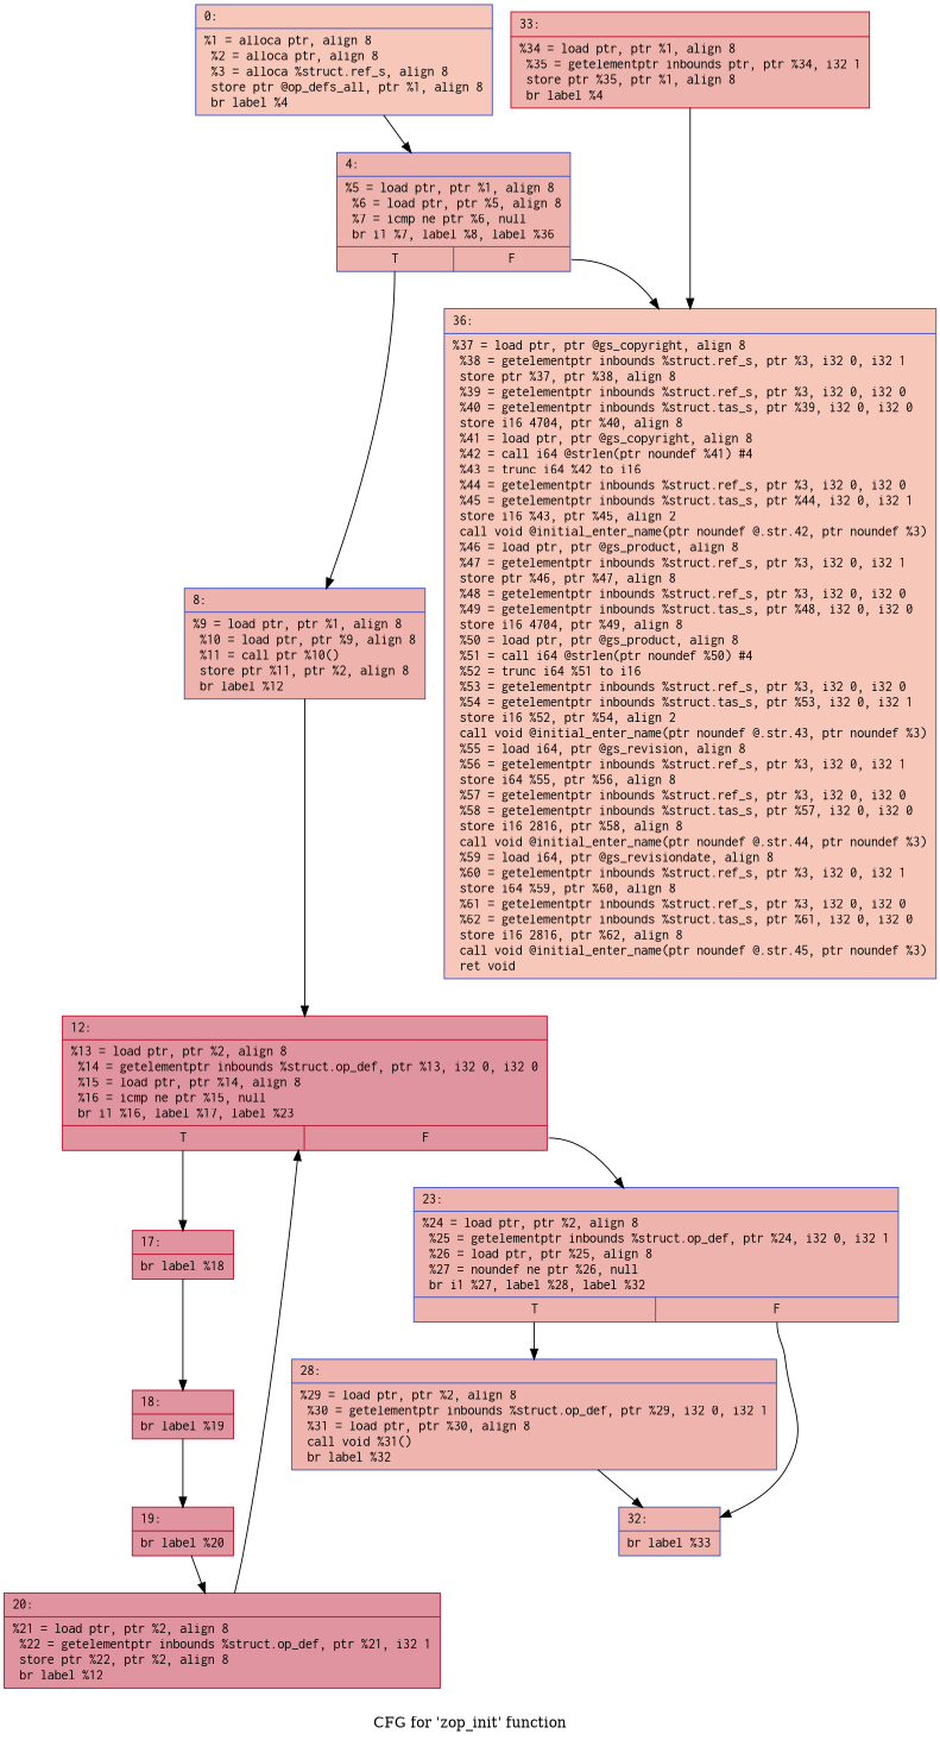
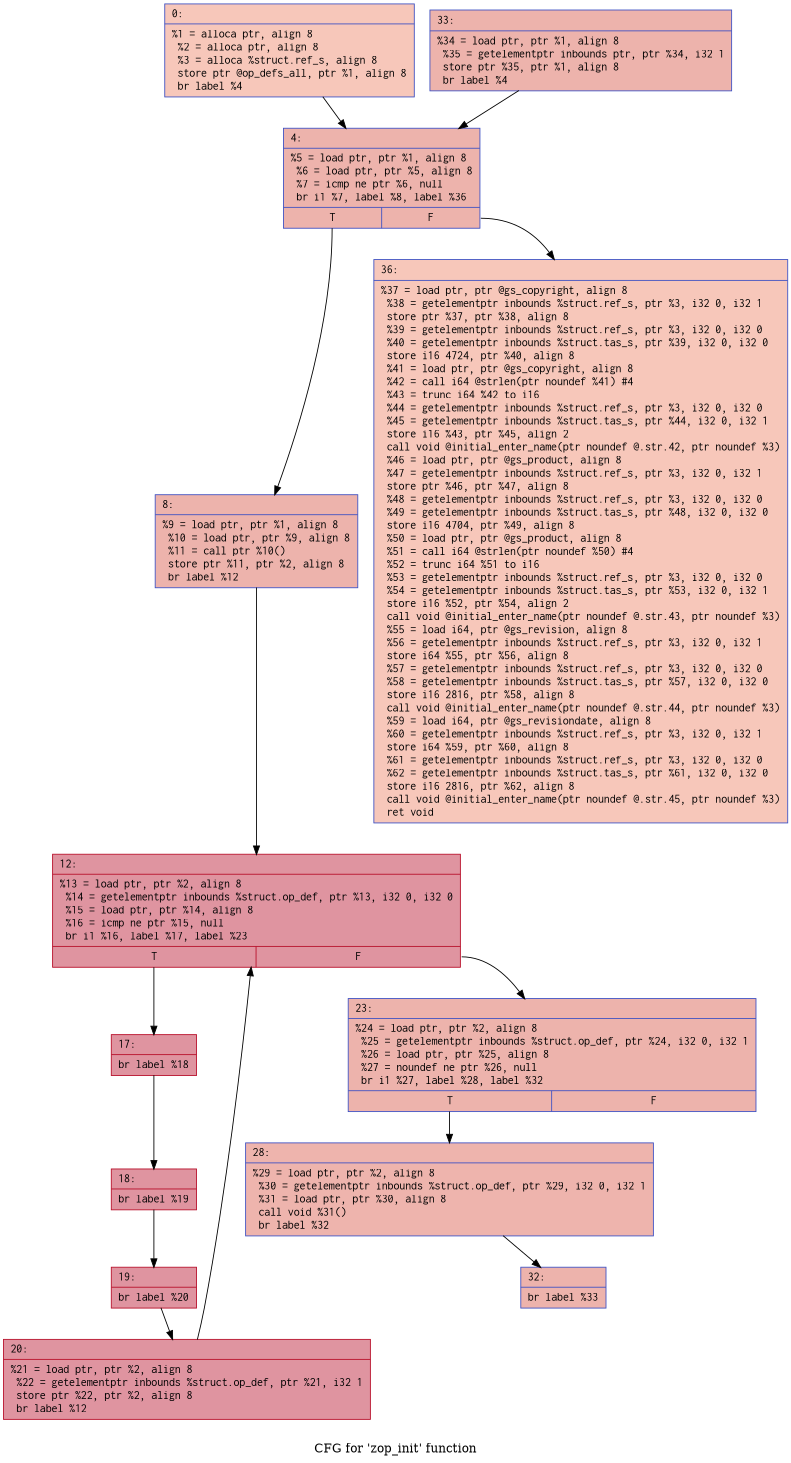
  digraph {
    label="CFG for 'zop_init' function"
    node [color="#3d50c3ff" fillcolor="#d6524470" fontname=Courier shape=record style=filled]
    n1 [fillcolor="#ec7f6370" label="{0:\l|  %1 = alloca ptr, align 8\l  %2 = alloca ptr, align 8\l  %3 = alloca %struct.ref_s, align 8\l  store ptr @op_defs_all, ptr %1, align 8\l  br label %4\l}"]
    n2 [label="{4:\l|  %5 = load ptr, ptr %1, align 8\l  %6 = load ptr, ptr %5, align 8\l  %7 = icmp ne ptr %6, null\l  br i1 %7, label %8, label %36\l|{<s0>T|<s1>F}}"]
    n3 [label="{8:\l|  %9 = load ptr, ptr %1, align 8\l  %10 = load ptr, ptr %9, align 8\l  %11 = call ptr %10()\l  store ptr %11, ptr %2, align 8\l  br label %12\l}"]
-   n4 [fillcolor="#ec7f6370" label="{36:\l|  %37 = load ptr, ptr @gs_copyright, align 8\l  %38 = getelementptr inbounds %struct.ref_s, ptr %3, i32 0, i32 1\l  store ptr %37, ptr %38, align 8\l  %39 = getelementptr inbounds %struct.ref_s, ptr %3, i32 0, i32 0\l  %40 = getelementptr inbounds %struct.tas_s, ptr %39, i32 0, i32 0\l  store i16 4704, ptr %40, align 8\l  %41 = load ptr, ptr @gs_copyright, align 8\l  %42 = call i64 @strlen(ptr noundef %41) #4\l  %43 = trunc i64 %42 to i16\l  %44 = getelementptr inbounds %struct.ref_s, ptr %3, i32 0, i32 0\l  %45 = getelementptr inbounds %struct.tas_s, ptr %44, i32 0, i32 1\l  store i16 %43, ptr %45, align 2\l  call void @initial_enter_name(ptr noundef @.str.42, ptr noundef %3)\l  %46 = load ptr, ptr @gs_product, align 8\l  %47 = getelementptr inbounds %struct.ref_s, ptr %3, i32 0, i32 1\l  store ptr %46, ptr %47, align 8\l  %48 = getelementptr inbounds %struct.ref_s, ptr %3, i32 0, i32 0\l  %49 = getelementptr inbounds %struct.tas_s, ptr %48, i32 0, i32 0\l  store i16 4704, ptr %49, align 8\l  %50 = load ptr, ptr @gs_product, align 8\l  %51 = call i64 @strlen(ptr noundef %50) #4\l  %52 = trunc i64 %51 to i16\l  %53 = getelementptr inbounds %struct.ref_s, ptr %3, i32 0, i32 0\l  %54 = getelementptr inbounds %struct.tas_s, ptr %53, i32 0, i32 1\l  store i16 %52, ptr %54, align 2\l  call void @initial_enter_name(ptr noundef @.str.43, ptr noundef %3)\l  %55 = load i64, ptr @gs_revision, align 8\l  %56 = getelementptr inbounds %struct.ref_s, ptr %3, i32 0, i32 1\l  store i64 %55, ptr %56, align 8\l  %57 = getelementptr inbounds %struct.ref_s, ptr %3, i32 0, i32 0\l  %58 = getelementptr inbounds %struct.tas_s, ptr %57, i32 0, i32 0\l  store i16 2816, ptr %58, align 8\l  call void @initial_enter_name(ptr noundef @.str.44, ptr noundef %3)\l  %59 = load i64, ptr @gs_revisiondate, align 8\l  %60 = getelementptr inbounds %struct.ref_s, ptr %3, i32 0, i32 1\l  store i64 %59, ptr %60, align 8\l  %61 = getelementptr inbounds %struct.ref_s, ptr %3, i32 0, i32 0\l  %62 = getelementptr inbounds %struct.tas_s, ptr %61, i32 0, i32 0\l  store i16 2816, ptr %62, align 8\l  call void @initial_enter_name(ptr noundef @.str.45, ptr noundef %3)\l  ret void\l}"]
+   n4 [fillcolor="#ec7f6370" label="{36:\l|  %37 = load ptr, ptr @gs_copyright, align 8\l  %38 = getelementptr inbounds %struct.ref_s, ptr %3, i32 0, i32 1\l  store ptr %37, ptr %38, align 8\l  %39 = getelementptr inbounds %struct.ref_s, ptr %3, i32 0, i32 0\l  %40 = getelementptr inbounds %struct.tas_s, ptr %39, i32 0, i32 0\l  store i16 4724, ptr %40, align 8\l  %41 = load ptr, ptr @gs_copyright, align 8\l  %42 = call i64 @strlen(ptr noundef %41) #4\l  %43 = trunc i64 %42 to i16\l  %44 = getelementptr inbounds %struct.ref_s, ptr %3, i32 0, i32 0\l  %45 = getelementptr inbounds %struct.tas_s, ptr %44, i32 0, i32 1\l  store i16 %43, ptr %45, align 2\l  call void @initial_enter_name(ptr noundef @.str.42, ptr noundef %3)\l  %46 = load ptr, ptr @gs_product, align 8\l  %47 = getelementptr inbounds %struct.ref_s, ptr %3, i32 0, i32 1\l  store ptr %46, ptr %47, align 8\l  %48 = getelementptr inbounds %struct.ref_s, ptr %3, i32 0, i32 0\l  %49 = getelementptr inbounds %struct.tas_s, ptr %48, i32 0, i32 0\l  store i16 4704, ptr %49, align 8\l  %50 = load ptr, ptr @gs_product, align 8\l  %51 = call i64 @strlen(ptr noundef %50) #4\l  %52 = trunc i64 %51 to i16\l  %53 = getelementptr inbounds %struct.ref_s, ptr %3, i32 0, i32 0\l  %54 = getelementptr inbounds %struct.tas_s, ptr %53, i32 0, i32 1\l  store i16 %52, ptr %54, align 2\l  call void @initial_enter_name(ptr noundef @.str.43, ptr noundef %3)\l  %55 = load i64, ptr @gs_revision, align 8\l  %56 = getelementptr inbounds %struct.ref_s, ptr %3, i32 0, i32 1\l  store i64 %55, ptr %56, align 8\l  %57 = getelementptr inbounds %struct.ref_s, ptr %3, i32 0, i32 0\l  %58 = getelementptr inbounds %struct.tas_s, ptr %57, i32 0, i32 0\l  store i16 2816, ptr %58, align 8\l  call void @initial_enter_name(ptr noundef @.str.44, ptr noundef %3)\l  %59 = load i64, ptr @gs_revisiondate, align 8\l  %60 = getelementptr inbounds %struct.ref_s, ptr %3, i32 0, i32 1\l  store i64 %59, ptr %60, align 8\l  %61 = getelementptr inbounds %struct.ref_s, ptr %3, i32 0, i32 0\l  %62 = getelementptr inbounds %struct.tas_s, ptr %61, i32 0, i32 0\l  store i16 2816, ptr %62, align 8\l  call void @initial_enter_name(ptr noundef @.str.45, ptr noundef %3)\l  ret void\l}"]
    n5 [color="#b70d28ff" fillcolor="#b70d2870" label="{12:\l|  %13 = load ptr, ptr %2, align 8\l  %14 = getelementptr inbounds %struct.op_def, ptr %13, i32 0, i32 0\l  %15 = load ptr, ptr %14, align 8\l  %16 = icmp ne ptr %15, null\l  br i1 %16, label %17, label %23\l|{<s0>T|<s1>F}}"]
    n6 [color="#b70d28ff" fillcolor="#b70d2870" label="{17:\l|  br label %18\l}"]
    n7 [label="{23:\l|  %24 = load ptr, ptr %2, align 8\l  %25 = getelementptr inbounds %struct.op_def, ptr %24, i32 0, i32 1\l  %26 = load ptr, ptr %25, align 8\l  %27 = noundef ne ptr %26, null\l  br i1 %27, label %28, label %32\l|{<s0>T|<s1>F}}"]
    n8 [color="#b70d28ff" fillcolor="#b70d2870" label="{18:\l|  br label %19\l}"]
    n9 [fillcolor="#d8564670" label="{28:\l|  %29 = load ptr, ptr %2, align 8\l  %30 = getelementptr inbounds %struct.op_def, ptr %29, i32 0, i32 1\l  %31 = load ptr, ptr %30, align 8\l  call void %31()\l  br label %32\l}"]
    n10 [label="{32:\l|  br label %33\l}"]
    n11 [color="#b70d28ff" fillcolor="#b70d2870" label="{19:\l|  br label %20\l}"]
    n12 [color="#b70d28ff" fillcolor="#b70d2870" label="{20:\l|  %21 = load ptr, ptr %2, align 8\l  %22 = getelementptr inbounds %struct.op_def, ptr %21, i32 1\l  store ptr %22, ptr %2, align 8\l  br label %12\l}"]
-   n13 [color="#b70d28ff" label="{33:\l|  %34 = load ptr, ptr %1, align 8\l  %35 = getelementptr inbounds ptr, ptr %34, i32 1\l  store ptr %35, ptr %1, align 8\l  br label %4\l}"]
+   n13 [label="{33:\l|  %34 = load ptr, ptr %1, align 8\l  %35 = getelementptr inbounds ptr, ptr %34, i32 1\l  store ptr %35, ptr %1, align 8\l  br label %4\l}"]
    n1 -> n2
    n2 -> n3 [tailport=s0]
    n2 -> n4 [tailport=s1]
    n3 -> n5
    n5 -> n6 [tailport=s0]
    n5 -> n7 [tailport=s1]
    n6 -> n8
    n7 -> n9 [tailport=s0]
-   n7 -> n10 [tailport=s1]
    n8 -> n11
    n9 -> n10
    n11 -> n12
    n12 -> n5
-   n13 -> n4
+   n13 -> n2
  }
